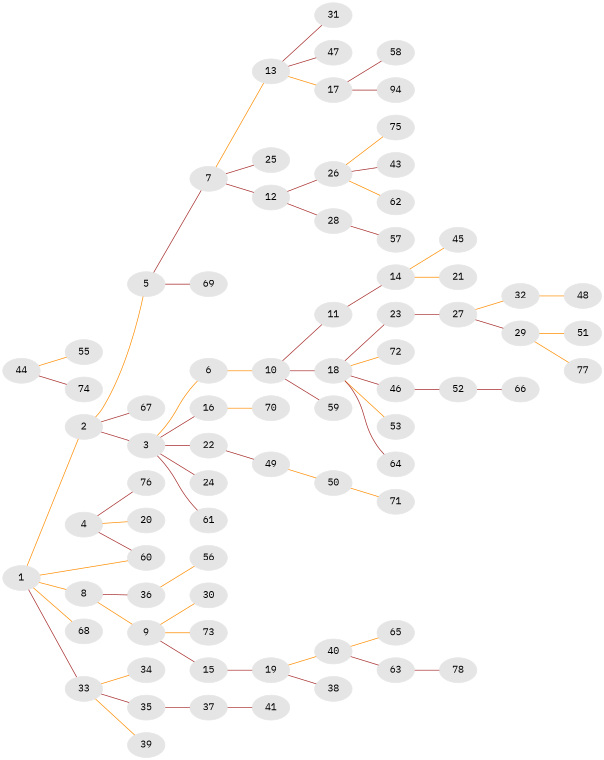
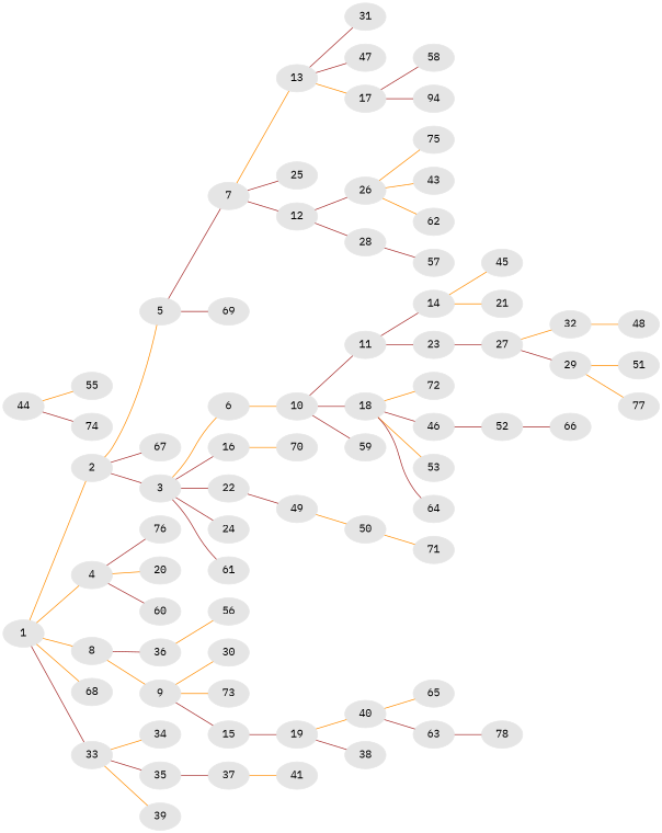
  graph {
    fontname="IBM Plex Mono"
    rankdir=LR
    node [color=gray90 fontname="IBM Plex Mono" style=filled]
    edge [color=brown fontname="IBM Plex Mono"]
    1
    2
    4
    8
    33
    68
    3
    5
    67
    20
    60
    76
    9
    36
    34
    35
    39
    6
    16
    22
    24
    61
    7
    69
    10
    70
    49
    12
    13
    25
    11
    18
    59
    26
    28
    17
    31
    47
    15
    30
    73
    56
    19
    14
    23
    46
    53
    64
    72
    21
    45
    27
    43
    62
    75
    57
    n57 [label=94]
    58
    38
    40
    52
    63
    65
    50
    29
    32
    51
    77
    48
    37
    41
    78
    44
    55
    74
    66
    71
    1 -- 2 [color=darkorange]
-   1 -- 60 [color=darkorange]
+   1 -- 4 [color=darkorange]
    1 -- 8 [color=darkorange]
    1 -- 33
    1 -- 68 [color=darkorange]
    2 -- 3
    2 -- 5 [color=darkorange]
    2 -- 67
    4 -- 20 [color=darkorange]
    4 -- 60
    4 -- 76
    8 -- 9 [color=darkorange]
    8 -- 36
    33 -- 34 [color=darkorange]
    33 -- 35
    33 -- 39 [color=darkorange]
    3 -- 6 [color=darkorange]
    3 -- 16
    3 -- 22
    3 -- 24
    3 -- 61
    5 -- 7
    5 -- 69
    9 -- 15
    9 -- 30 [color=darkorange]
    9 -- 73 [color=darkorange]
    36 -- 56 [color=darkorange]
    35 -- 37
    6 -- 10 [color=darkorange]
    16 -- 70 [color=darkorange]
    22 -- 49
    7 -- 12
    7 -- 13 [color=darkorange]
    7 -- 25
    10 -- 11
    10 -- 18
    10 -- 59
    49 -- 50 [color=darkorange]
    12 -- 26
    12 -- 28
    13 -- 17 [color=darkorange]
    13 -- 31
    13 -- 47
    11 -- 14
-   18 -- 23
+   11 -- 23
    18 -- 46
    18 -- 53 [color=darkorange]
    18 -- 64
    18 -- 72 [color=darkorange]
-   26 -- 43
+   26 -- 43 [color=darkorange]
    26 -- 62 [color=darkorange]
    26 -- 75 [color=darkorange]
    28 -- 57
    17 -- n57
    17 -- 58
    15 -- 19
    19 -- 38
    19 -- 40 [color=darkorange]
    14 -- 21 [color=darkorange]
    14 -- 45 [color=darkorange]
    23 -- 27
    46 -- 52
    27 -- 29
    27 -- 32 [color=darkorange]
    40 -- 63
    40 -- 65 [color=darkorange]
    52 -- 66
    63 -- 78
    50 -- 71 [color=darkorange]
    29 -- 51 [color=darkorange]
    29 -- 77 [color=darkorange]
    32 -- 48 [color=darkorange]
-   37 -- 41
+   37 -- 41 [color=darkorange]
    44 -- 55 [color=darkorange]
    44 -- 74
  }
